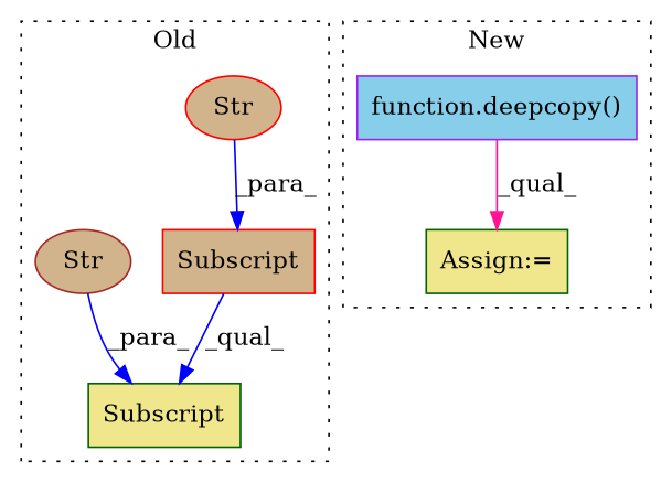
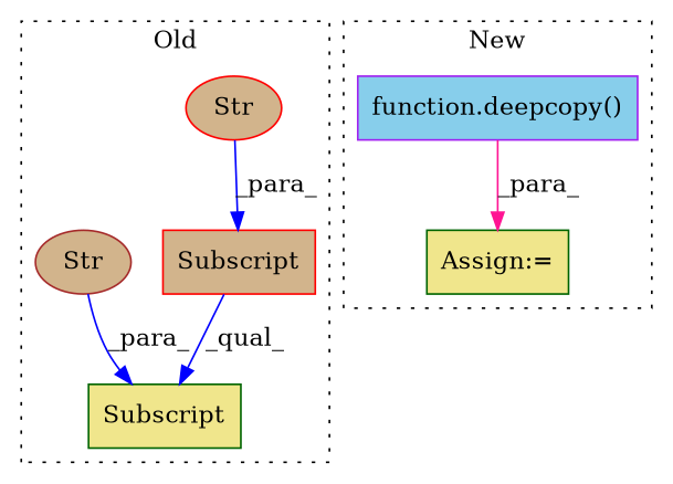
  digraph {
    node [a=63 s="1288,0" shape=box style=filled fillcolor=tan color=red]
    edge [color=blue]
    n1 [l="22,0" label=Subscript]
    n2 [a=66 l=10 label=Str s=1299 shape=ellipse]
    n3 [l="39,0" label=Subscript fillcolor=khaki color=darkgreen]
    n4 [a=66 l=15 label=Str s=1311 shape=ellipse color=brown]
    n5 [a=75 l="9,1" label="function.deepcopy()" s="1877,1897" fillcolor=skyblue color=purple]
    n6 [a=68 l=3 label="Assign:=" s=1874 fillcolor=khaki color=darkgreen]
    subgraph cluster_1 {
      label=Old
      style=dotted
      n1
      n2
      n3
      n4
    }
    subgraph cluster_2 {
      label=New
      style=dotted
      n5
      n6
    }
    n1 -> n3 [label=_qual_]
    n2 -> n1 [label=_para_]
    n4 -> n3 [label=_para_]
-   n5 -> n6 [label=_qual_ color=deeppink]
+   n5 -> n6 [label=_para_ color=deeppink]
  }
